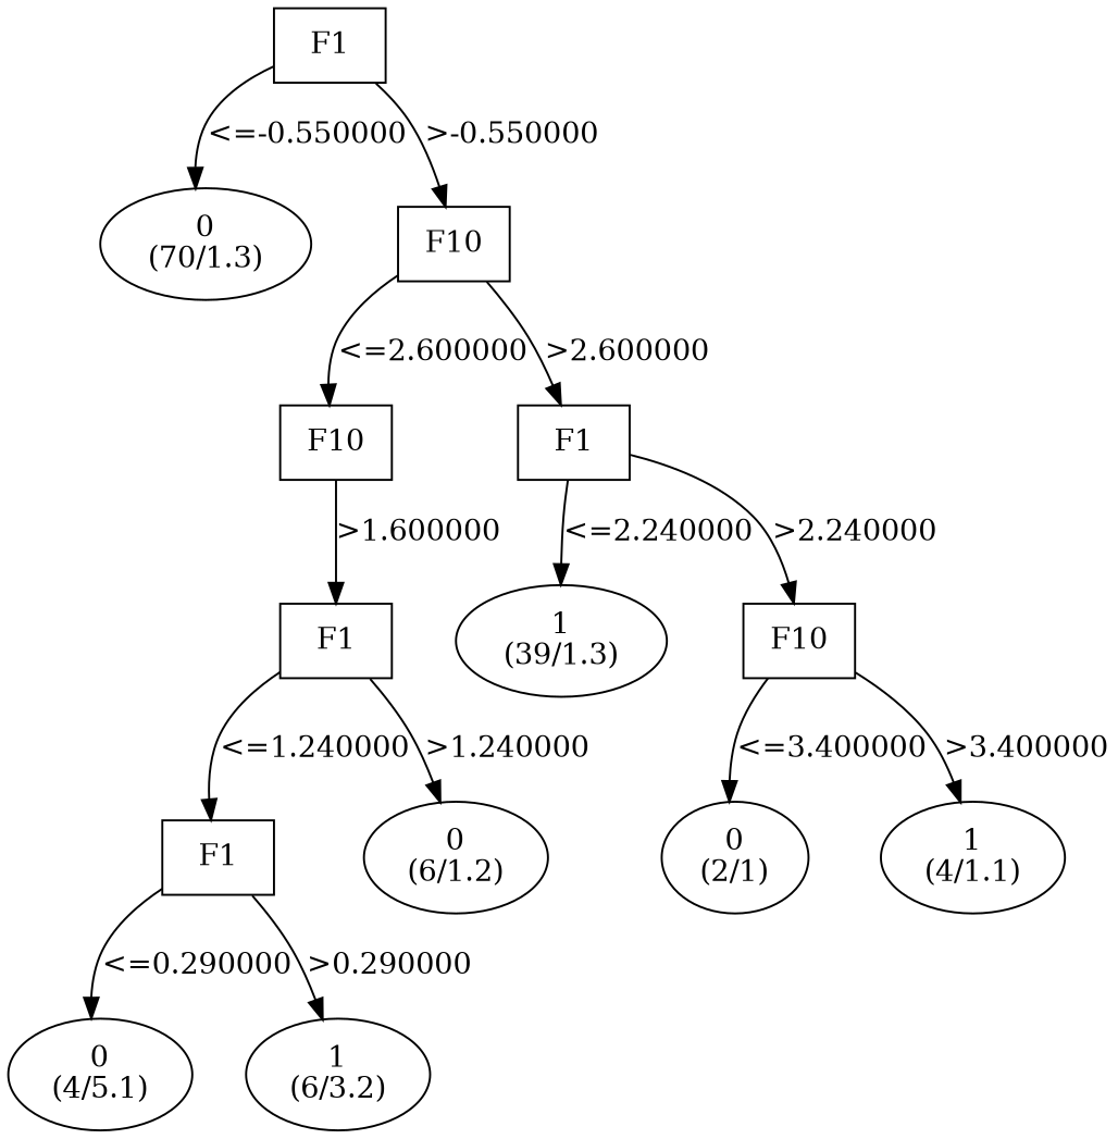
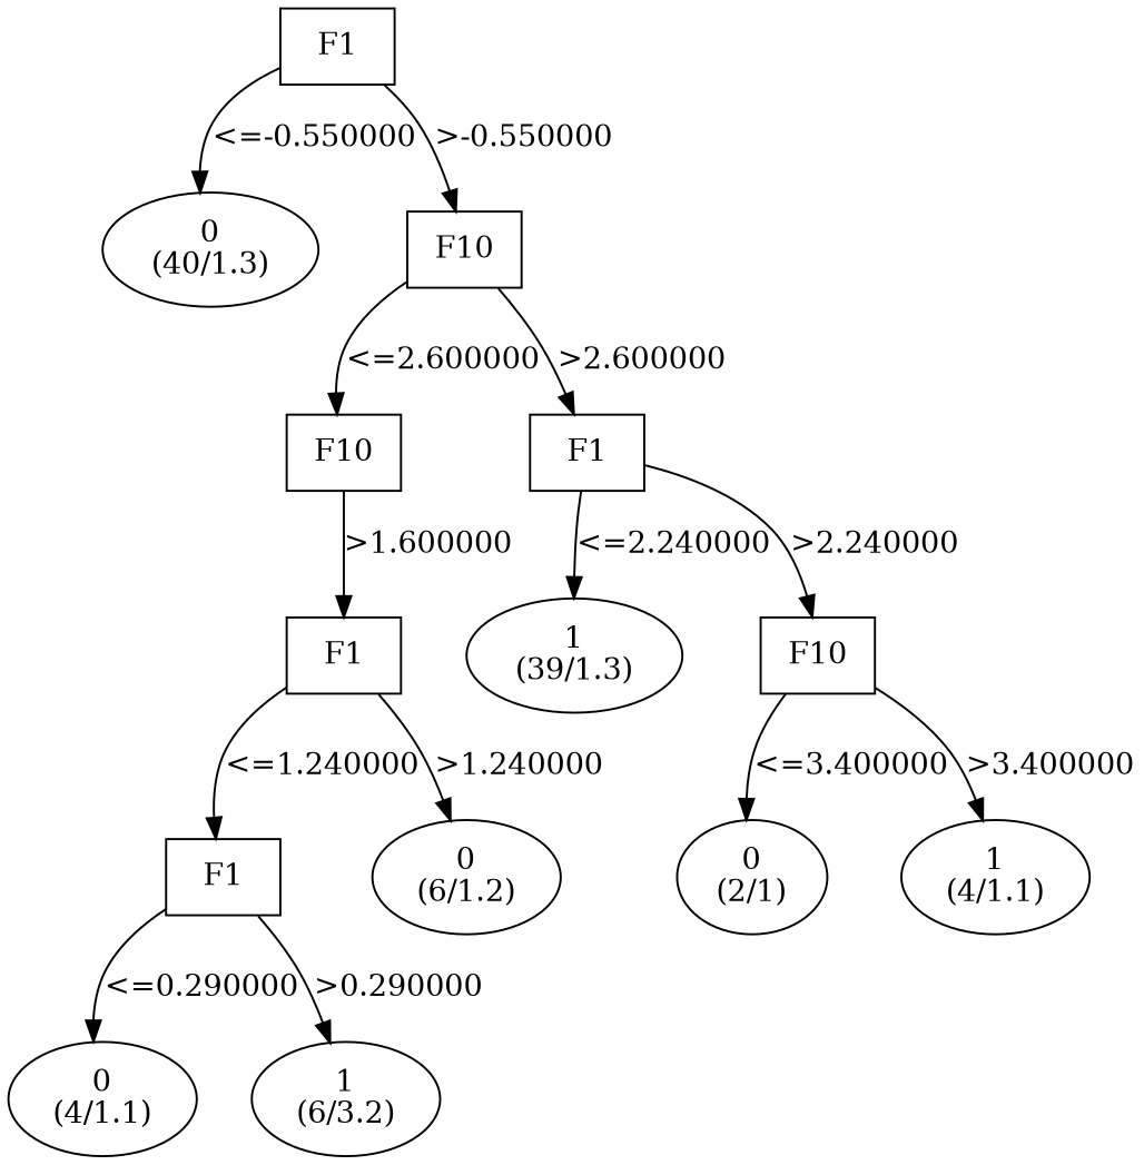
  digraph {
    node [shape=box]
    n1 [label="F1\n"]
-   n2 [label="0\n(70/1.3)" shape=ellipse]
+   n2 [label="0\n(40/1.3)" shape=ellipse]
    n3 [label="F10\n"]
    n4 [label="F10\n"]
    n5 [label="F1\n"]
    n6 [label="F1\n"]
    n7 [label="1\n(39/1.3)" shape=ellipse]
    n8 [label="F10\n"]
    n9 [label="F1\n"]
    n10 [label="0\n(6/1.2)" shape=ellipse]
-   n11 [label="0\n(4/5.1)" shape=ellipse]
+   n11 [label="0\n(4/1.1)" shape=ellipse]
    n12 [label="1\n(6/3.2)" shape=ellipse]
    n13 [label="0\n(2/1)" shape=ellipse]
    n14 [label="1\n(4/1.1)" shape=ellipse]
    n1 -> n2 [label="<=-0.550000"]
    n1 -> n3 [label=">-0.550000"]
    n3 -> n4 [label="<=2.600000"]
    n3 -> n5 [label=">2.600000"]
    n4 -> n6 [label=">1.600000"]
    n5 -> n7 [label="<=2.240000"]
    n5 -> n8 [label=">2.240000"]
    n6 -> n9 [label="<=1.240000"]
    n6 -> n10 [label=">1.240000"]
    n8 -> n13 [label="<=3.400000"]
    n8 -> n14 [label=">3.400000"]
    n9 -> n11 [label="<=0.290000"]
    n9 -> n12 [label=">0.290000"]
  }
